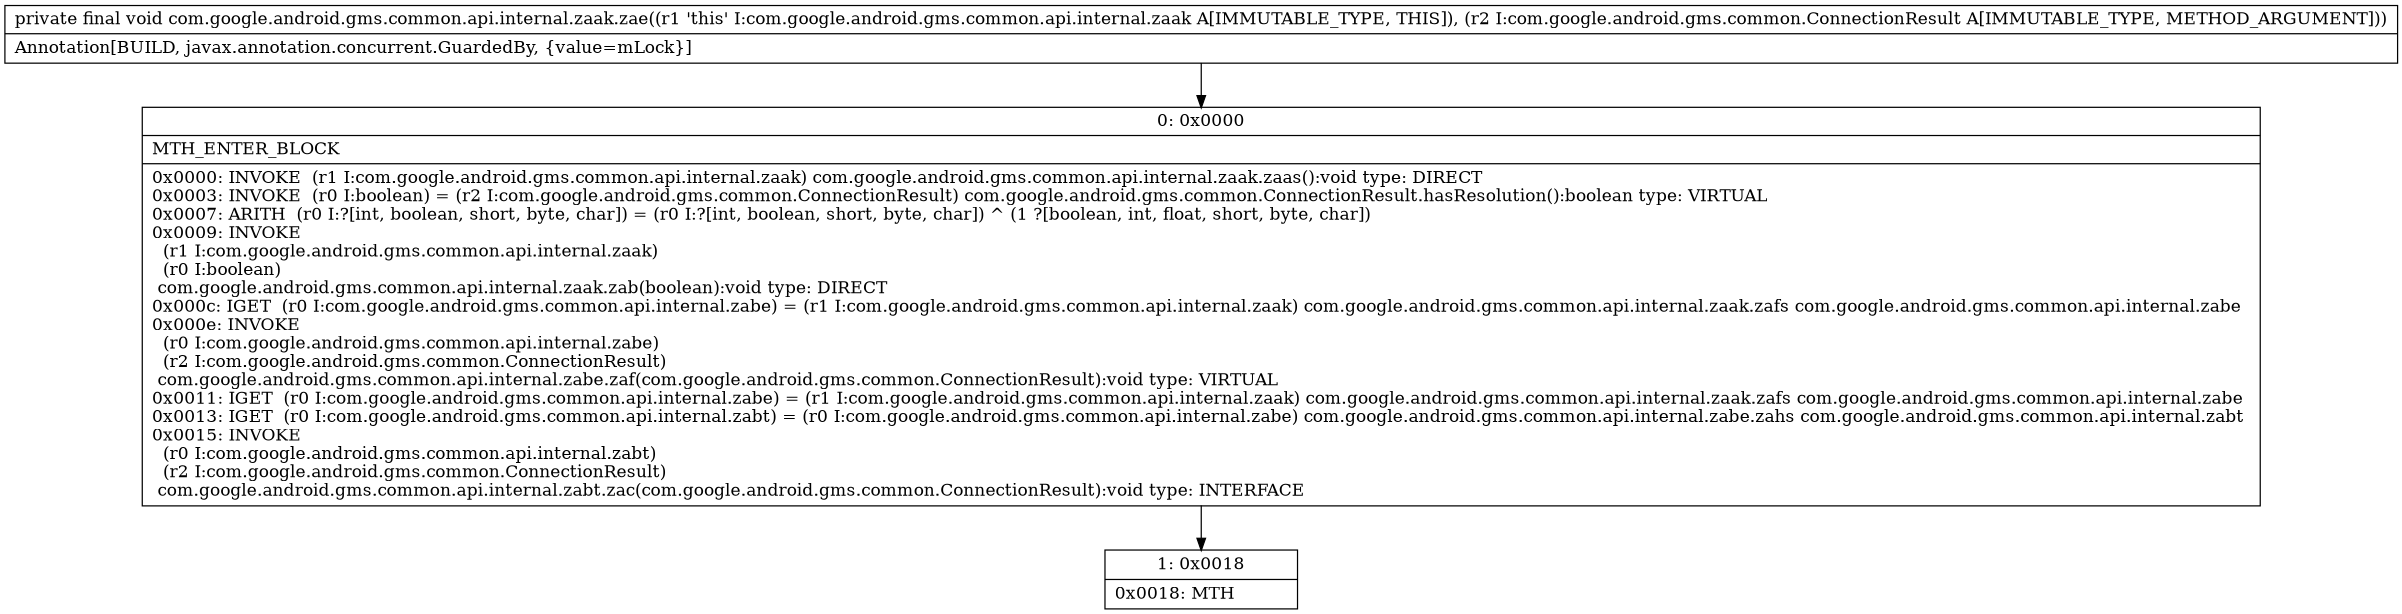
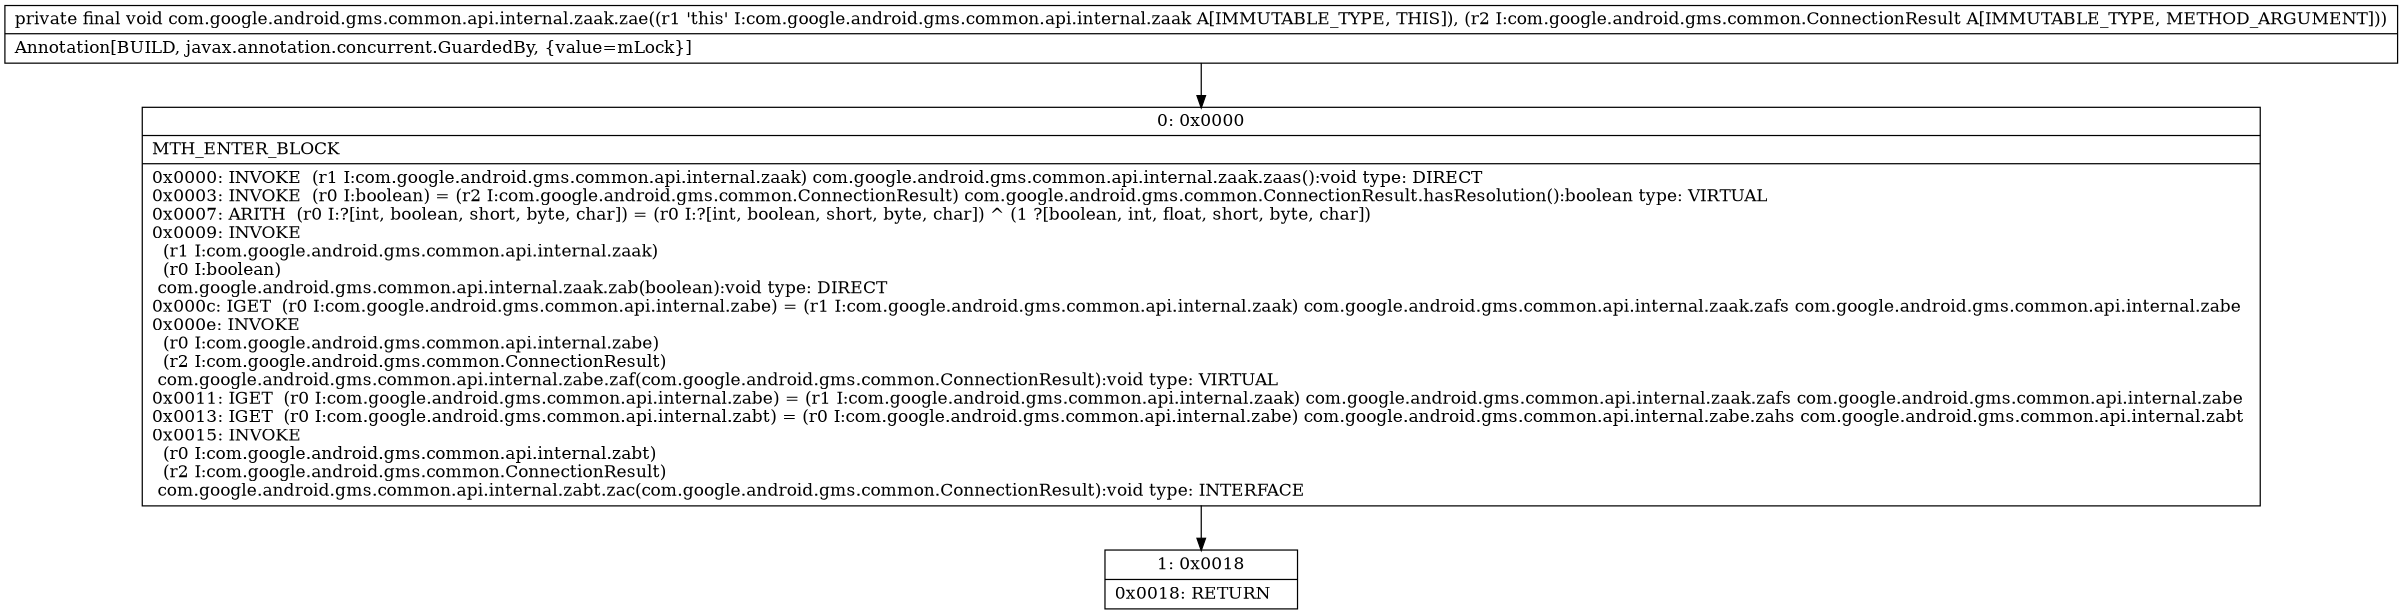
  digraph {
    node [shape=record]
    n1 [label="{0\:\ 0x0000|MTH_ENTER_BLOCK\l|0x0000: INVOKE  (r1 I:com.google.android.gms.common.api.internal.zaak) com.google.android.gms.common.api.internal.zaak.zaas():void type: DIRECT \l0x0003: INVOKE  (r0 I:boolean) = (r2 I:com.google.android.gms.common.ConnectionResult) com.google.android.gms.common.ConnectionResult.hasResolution():boolean type: VIRTUAL \l0x0007: ARITH  (r0 I:?[int, boolean, short, byte, char]) = (r0 I:?[int, boolean, short, byte, char]) ^ (1 ?[boolean, int, float, short, byte, char]) \l0x0009: INVOKE  \l  (r1 I:com.google.android.gms.common.api.internal.zaak)\l  (r0 I:boolean)\l com.google.android.gms.common.api.internal.zaak.zab(boolean):void type: DIRECT \l0x000c: IGET  (r0 I:com.google.android.gms.common.api.internal.zabe) = (r1 I:com.google.android.gms.common.api.internal.zaak) com.google.android.gms.common.api.internal.zaak.zafs com.google.android.gms.common.api.internal.zabe \l0x000e: INVOKE  \l  (r0 I:com.google.android.gms.common.api.internal.zabe)\l  (r2 I:com.google.android.gms.common.ConnectionResult)\l com.google.android.gms.common.api.internal.zabe.zaf(com.google.android.gms.common.ConnectionResult):void type: VIRTUAL \l0x0011: IGET  (r0 I:com.google.android.gms.common.api.internal.zabe) = (r1 I:com.google.android.gms.common.api.internal.zaak) com.google.android.gms.common.api.internal.zaak.zafs com.google.android.gms.common.api.internal.zabe \l0x0013: IGET  (r0 I:com.google.android.gms.common.api.internal.zabt) = (r0 I:com.google.android.gms.common.api.internal.zabe) com.google.android.gms.common.api.internal.zabe.zahs com.google.android.gms.common.api.internal.zabt \l0x0015: INVOKE  \l  (r0 I:com.google.android.gms.common.api.internal.zabt)\l  (r2 I:com.google.android.gms.common.ConnectionResult)\l com.google.android.gms.common.api.internal.zabt.zac(com.google.android.gms.common.ConnectionResult):void type: INTERFACE \l}"]
-   n2 [label="{1\:\ 0x0018|0x0018: MTH   \l}"]
+   n2 [label="{1\:\ 0x0018|0x0018: RETURN   \l}"]
    n3 [label="{private final void com.google.android.gms.common.api.internal.zaak.zae((r1 'this' I:com.google.android.gms.common.api.internal.zaak A[IMMUTABLE_TYPE, THIS]), (r2 I:com.google.android.gms.common.ConnectionResult A[IMMUTABLE_TYPE, METHOD_ARGUMENT]))  | Annotation[BUILD, javax.annotation.concurrent.GuardedBy, \{value=mLock\}]\l}"]
    n1 -> n2
    n3 -> n1
  }
